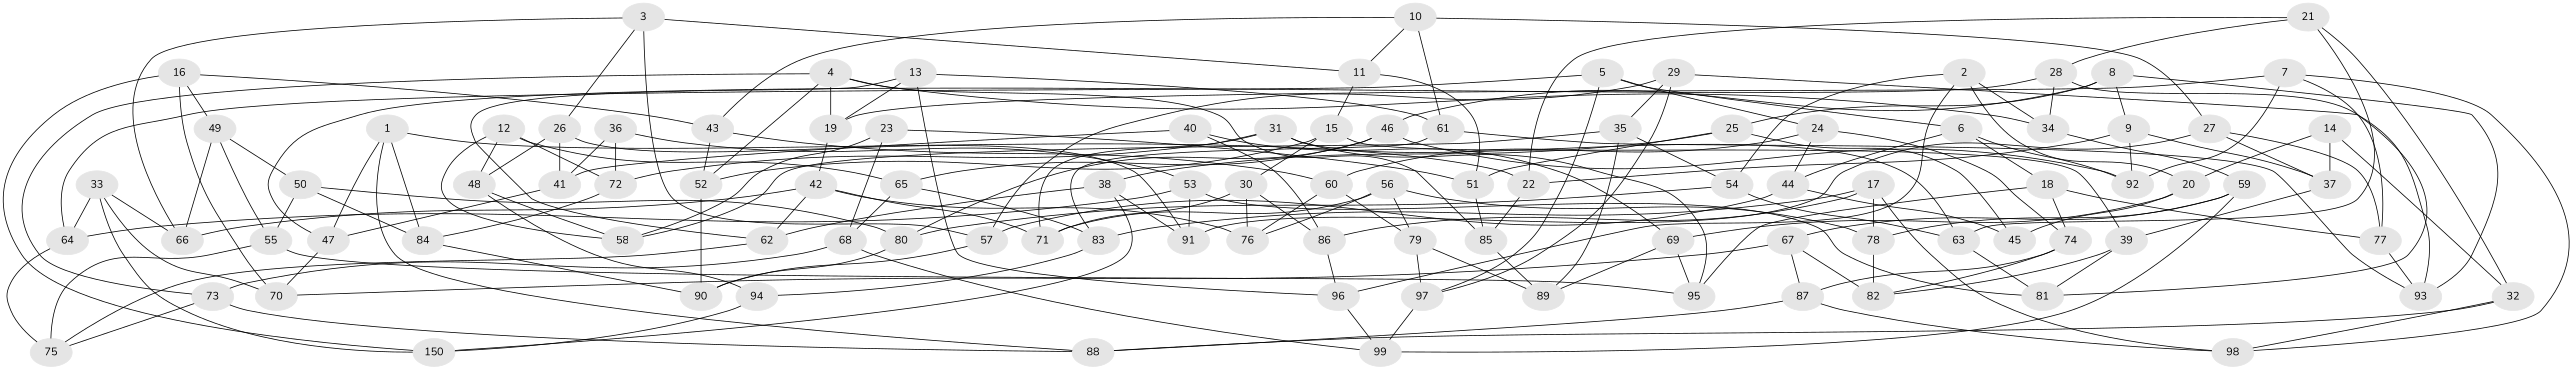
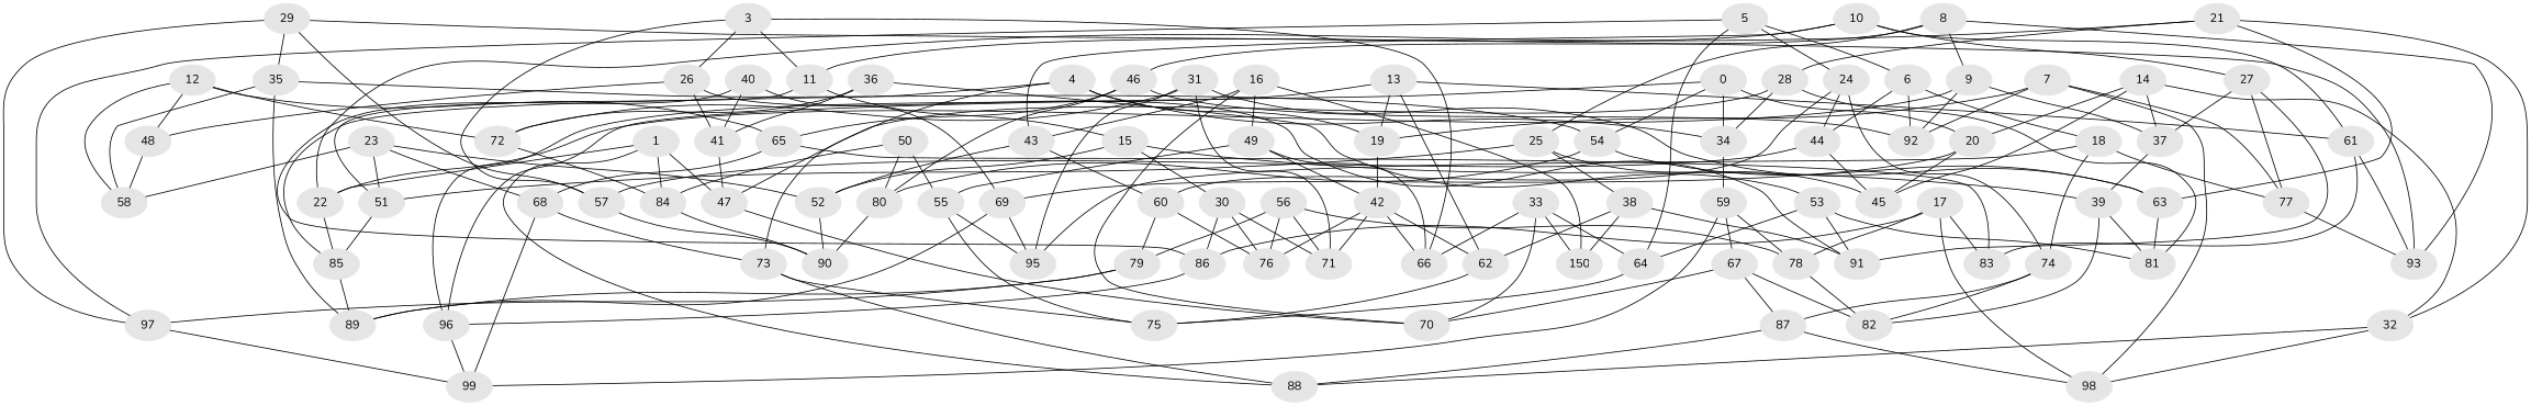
  graph {
    fontname=Nunito
    node [color=gray90 fontname=Nunito style=filled]
    edge [fontname=Nunito]
    1
    22
    47
    84
    88
    85
    70
    90
-   2
+   2 [label=0]
    20
    34
    54
    96
    45
    69
    59
    63
    80
    99
    3
    11
    26
    57
    66
    15
    51
    48
    41
    91
    4
    19
    73
    42
    75
    89
    5
    6
    24
    64
    97
    18
    44
    92
    74
    60
    77
    95
    7
    98
    93
    8
    9
    25
    46
    37
    38
    65
    39
    10
    27
    43
    61
    52
    83
    30
    12
    58
    72
-   94
    68
    13
    62
    14
    32
    86
    71
    76
    81
    82
    16
    49
    n82 [label=150]
    50
    55
    17
    78
    87
    21
    28
    23
    79
    29
    35
    31
    33
    67
    36
    53
    40
    56
    1 -- 22
    1 -- 47
    1 -- 84
    1 -- 88
    22 -- 85
    47 -- 70
    84 -- 90
    85 -- 89
    2 -- 20
    2 -- 34
    2 -- 54
    2 -- 96
    20 -- 45
    20 -- 69
    34 -- 59
    54 -- 63
    54 -- 80
    96 -- 99
    69 -- 89
    69 -- 95
    59 -- 99
    59 -- 78
    59 -- 67
    63 -- 81
    80 -- 90
    3 -- 11
    3 -- 26
    3 -- 57
    3 -- 66
    11 -- 15
    11 -- 51
    26 -- 48
    26 -- 41
    26 -- 91
    57 -- 90
    15 -- 39
    15 -- 52
    15 -- 30
    51 -- 85
    48 -- 58
-   48 -- 94
    41 -- 47
    4 -- 85
    4 -- 34
    4 -- 19
    4 -- 73
    19 -- 42
    73 -- 88
    73 -- 75
    42 -- 66
    42 -- 62
    42 -- 71
    42 -- 76
    5 -- 6
    5 -- 24
    5 -- 64
    5 -- 97
    6 -- 18
    6 -- 44
    6 -- 92
    24 -- 44
    24 -- 74
    24 -- 60
    64 -- 75
    97 -- 99
    18 -- 74
    18 -- 77
    18 -- 95
    44 -- 45
    44 -- 57
    74 -- 82
    74 -- 87
    60 -- 76
    60 -- 79
    77 -- 93
    7 -- 19
    7 -- 92
    7 -- 77
    7 -- 98
    8 -- 93
    8 -- 9
    8 -- 25
    8 -- 46
    9 -- 22
    9 -- 92
    9 -- 37
    25 -- 45
    25 -- 51
    25 -- 38
    46 -- 80
    46 -- 92
    46 -- 65
    37 -- 39
    38 -- 91
    38 -- 62
    38 -- n82
    65 -- 83
    65 -- 68
    39 -- 81
    39 -- 82
    10 -- 11
    10 -- 27
    10 -- 43
    10 -- 61
    27 -- 91
    27 -- 77
    27 -- 37
    43 -- 60
    43 -- 52
    61 -- 93
    61 -- 83
    52 -- 90
-   83 -- 94
    30 -- 86
    30 -- 71
    30 -- 76
    12 -- 48
    12 -- 65
    12 -- 58
    12 -- 72
    72 -- 84
-   94 -- n82
    68 -- 99
    68 -- 73
    13 -- 96
    13 -- 19
    13 -- 61
    13 -- 62
    62 -- 75
    14 -- 20
+   14 -- 45
    14 -- 37
    14 -- 32
    32 -- 88
    32 -- 98
    86 -- 96
    16 -- 70
    16 -- 43
    16 -- 49
    16 -- n82
    49 -- 66
-   49 -- 50
+   49 -- 42
    49 -- 55
    50 -- 84
    50 -- 80
    50 -- 55
    55 -- 75
    55 -- 95
    17 -- 98
    17 -- 83
    17 -- 86
    17 -- 78
    78 -- 82
    87 -- 88
    87 -- 98
    21 -- 22
    21 -- 63
    21 -- 32
    21 -- 28
    28 -- 47
    28 -- 34
    28 -- 81
    23 -- 51
-   4 -- 52
+   23 -- 52
    23 -- 58
    23 -- 68
    79 -- 89
    79 -- 97
    29 -- 57
    29 -- 97
    29 -- 93
    29 -- 35
    35 -- 54
    35 -- 89
    35 -- 58
    31 -- 63
    31 -- 95
    31 -- 72
    31 -- 71
    33 -- 70
    33 -- 66
    33 -- 64
    33 -- n82
    67 -- 70
    67 -- 82
    67 -- 87
    36 -- 41
    36 -- 72
    36 -- 53
    53 -- 91
    53 -- 64
    53 -- 81
    40 -- 69
    40 -- 41
    40 -- 86
    56 -- 71
    56 -- 76
    56 -- 78
    56 -- 79
  }
